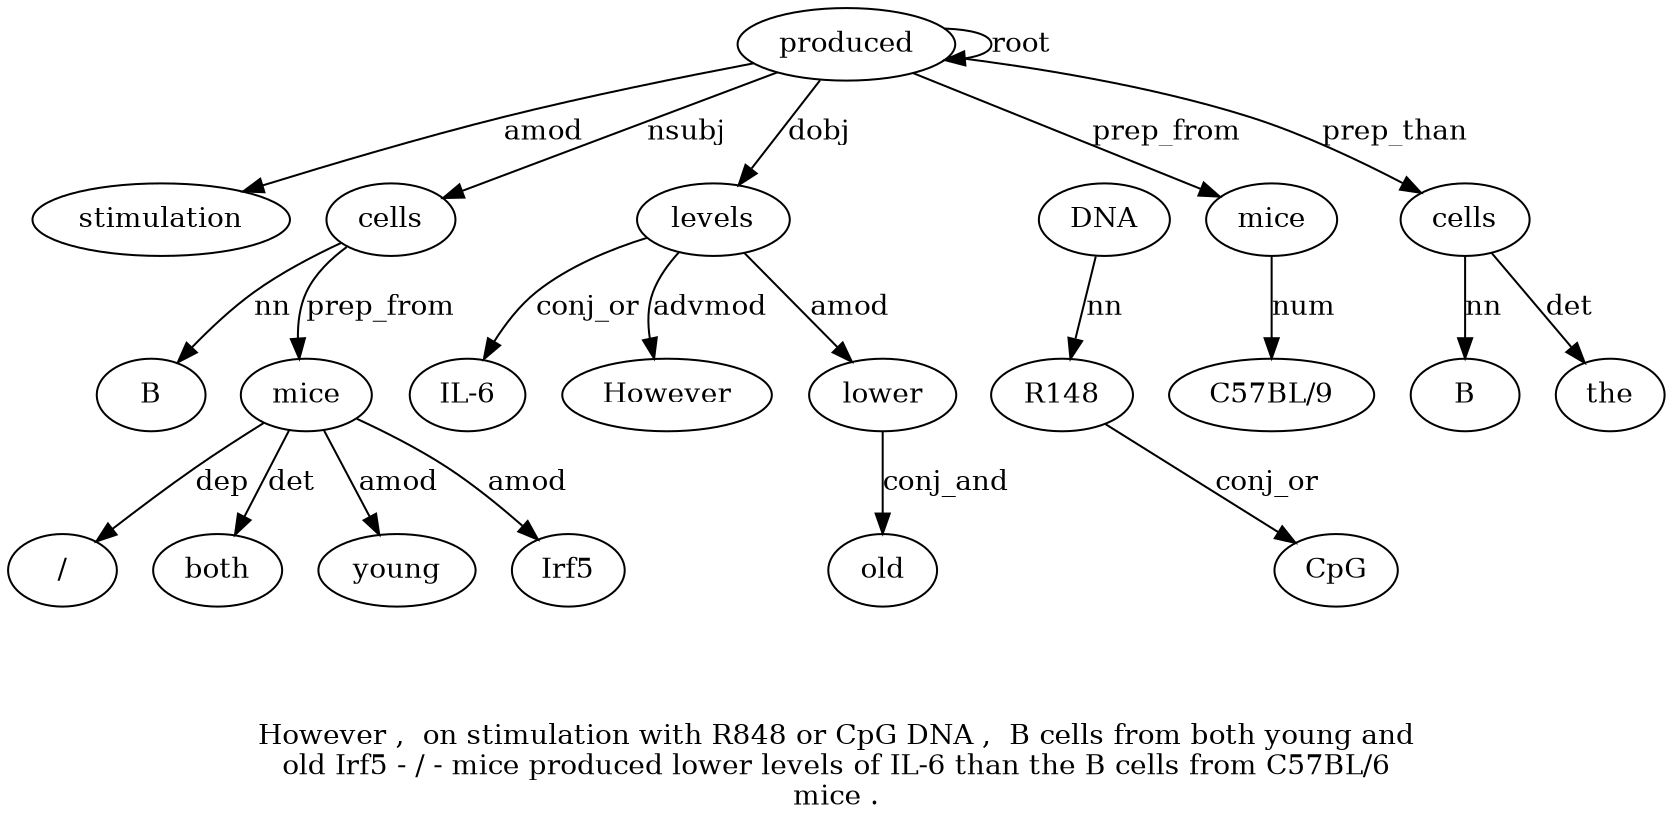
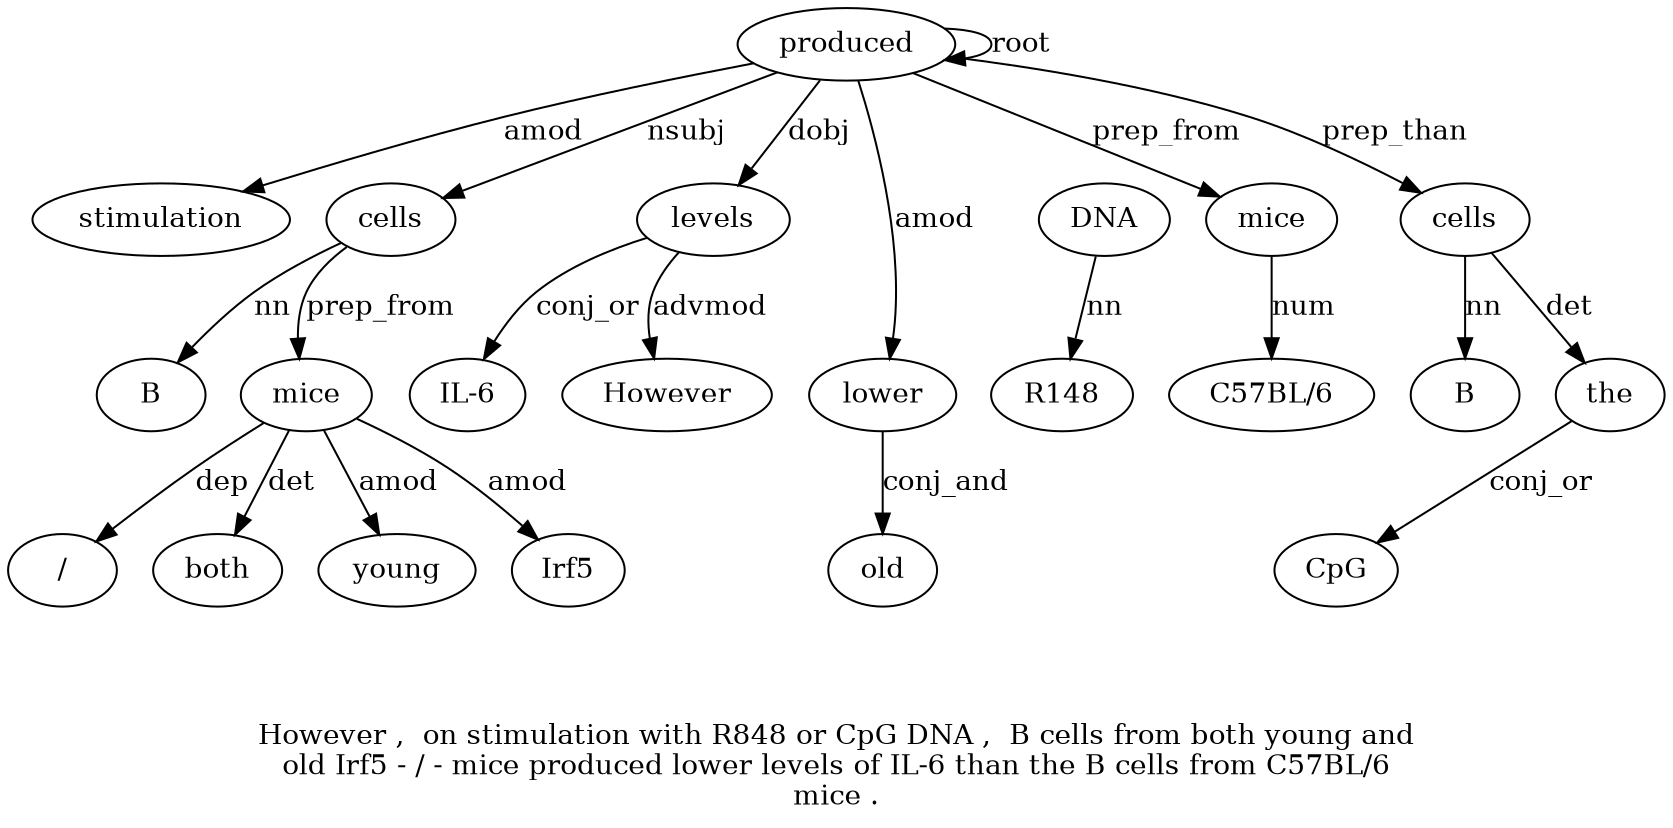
  digraph {
    label="However ,  on stimulation with R848 or CpG DNA ,  B cells from both young and\nold Irf5 - / - mice produced lower levels of IL-6 than the B cells from C57BL/6\nmice ."
    node [fillcolor=white style=filled]
    n1 [label=produced]
    n2 [label=stimulation]
    n3 [label=cells]
    n4 [label=levels]
    n5 [label=cells]
    n6 [label=mice]
    n7 [label=However]
    n8 [label=B]
    n9 [label=mice]
    n10 [label=lower]
    n11 [label="IL-6"]
    n12 [label=the]
    n13 [label=B]
-   n14 [label="C57BL/9"]
+   n14 [label="C57BL/6"]
    n15 [label=DNA]
    n16 [label=R148]
    n17 [label=CpG]
    n18 [label=both]
    n19 [label=young]
    n20 [label=Irf5]
    n21 [label="/"]
    n22 [label=old]
    n1 -> n1 [label=root]
    n1 -> n2 [label=amod]
    n1 -> n3 [label=nsubj]
    n1 -> n4 [label=dobj]
    n1 -> n5 [label=prep_than]
    n1 -> n6 [label=prep_from]
    n3 -> n8 [label=nn]
    n3 -> n9 [label=prep_from]
    n4 -> n7 [label=advmod]
-   n4 -> n10 [label=amod]
+   n1 -> n10 [label=amod]
    n4 -> n11 [label=conj_or]
    n5 -> n12 [label=det]
    n5 -> n13 [label=nn]
    n6 -> n14 [label=num]
    n9 -> n18 [label=det]
    n9 -> n19 [label=amod]
    n9 -> n20 [label=amod]
    n9 -> n21 [label=dep]
    n10 -> n22 [label=conj_and]
    n15 -> n16 [label=nn]
-   n16 -> n17 [label=conj_or]
+   n12 -> n17 [label=conj_or]
  }
